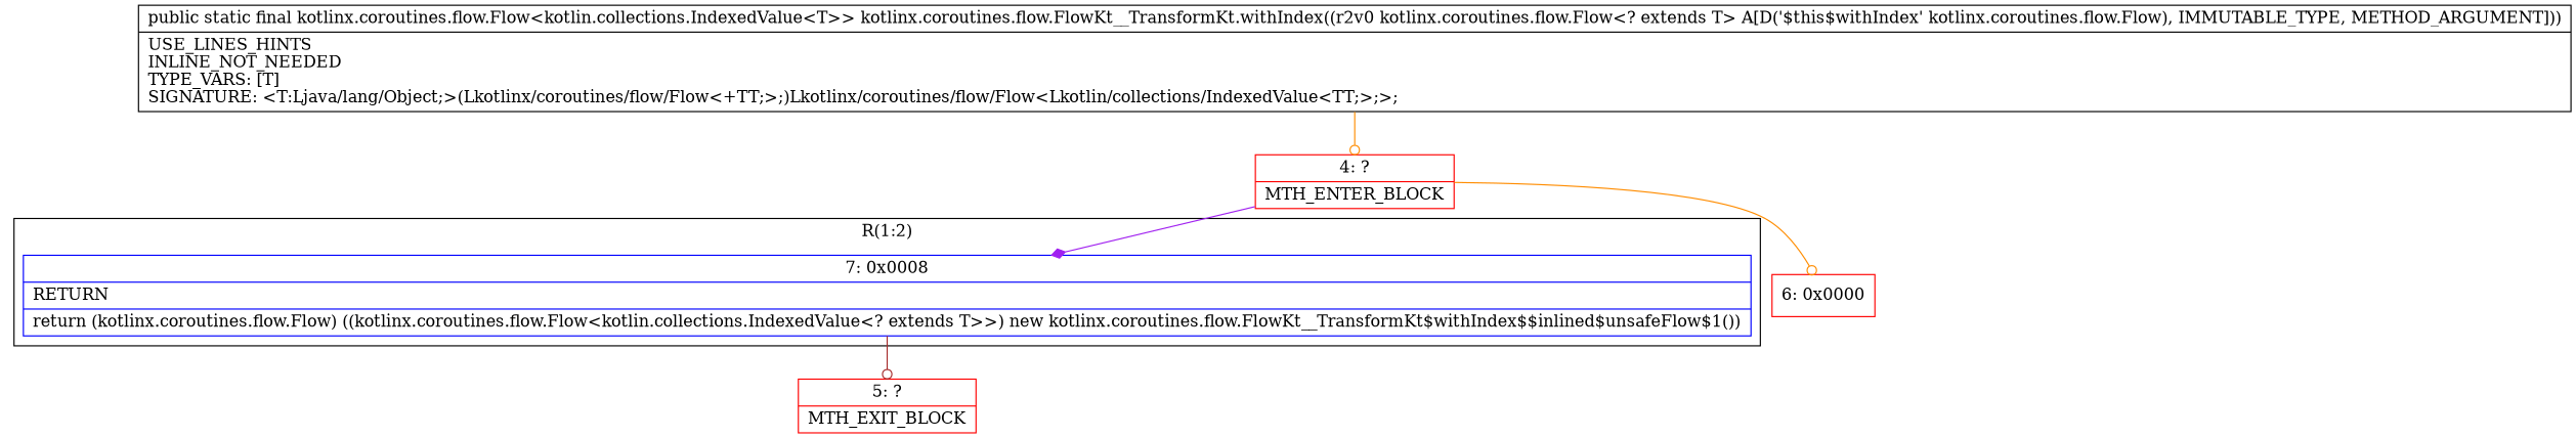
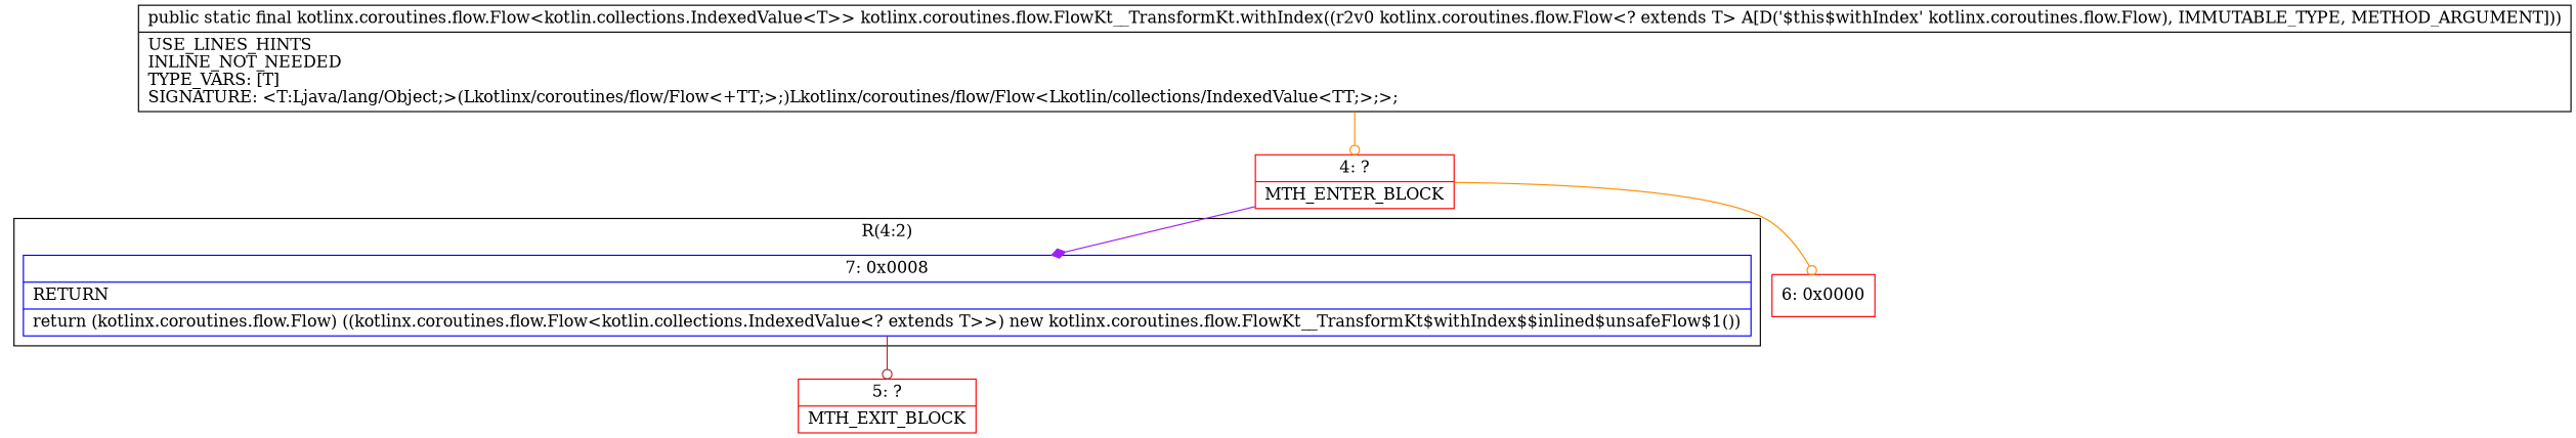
  digraph {
    node [color=red shape=record]
    edge [arrowhead=odot color=darkorange]
    n1 [color=blue label="{7\:\ 0x0008|RETURN\l|return (kotlinx.coroutines.flow.Flow) ((kotlinx.coroutines.flow.Flow\<kotlin.collections.IndexedValue\<? extends T\>\>) new kotlinx.coroutines.flow.FlowKt__TransformKt$withIndex$$inlined$unsafeFlow$1())\l}"]
    n2 [label="{5\:\ ?|MTH_EXIT_BLOCK\l}"]
    n3 [label="{4\:\ ?|MTH_ENTER_BLOCK\l}"]
    n4 [label="{6\:\ 0x0000}"]
    n5 [label="{public static final kotlinx.coroutines.flow.Flow\<kotlin.collections.IndexedValue\<T\>\> kotlinx.coroutines.flow.FlowKt__TransformKt.withIndex((r2v0 kotlinx.coroutines.flow.Flow\<? extends T\> A[D('$this$withIndex' kotlinx.coroutines.flow.Flow), IMMUTABLE_TYPE, METHOD_ARGUMENT]))  | USE_LINES_HINTS\lINLINE_NOT_NEEDED\lTYPE_VARS: [T]\lSIGNATURE: \<T:Ljava\/lang\/Object;\>(Lkotlinx\/coroutines\/flow\/Flow\<+TT;\>;)Lkotlinx\/coroutines\/flow\/Flow\<Lkotlin\/collections\/IndexedValue\<TT;\>;\>;\l}" color=""]
    subgraph cluster_1 {
-     label="R(1:2)"
+     label="R(4:2)"
      n1
    }
    n1 -> n2 [color=brown]
    n3 -> n1 [arrowhead=diamond color=purple]
    n3 -> n4
    n5 -> n3
  }
